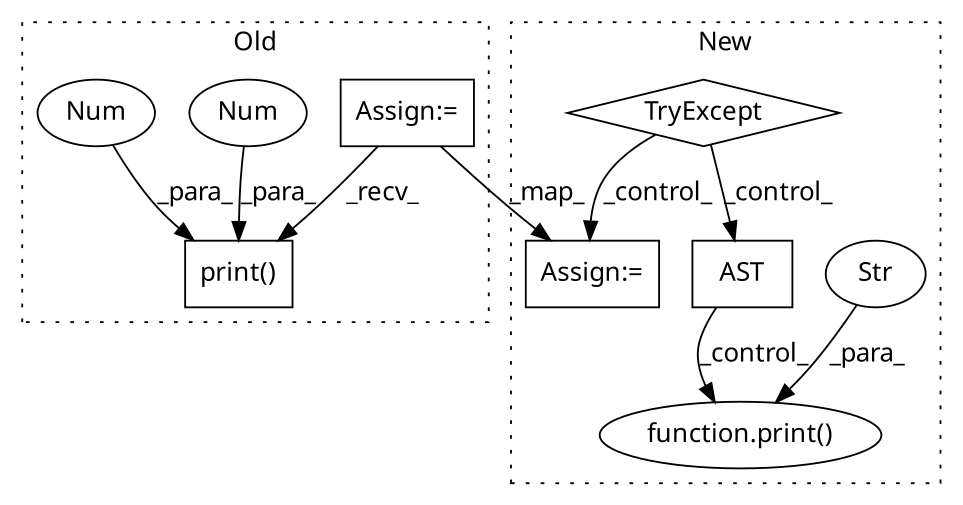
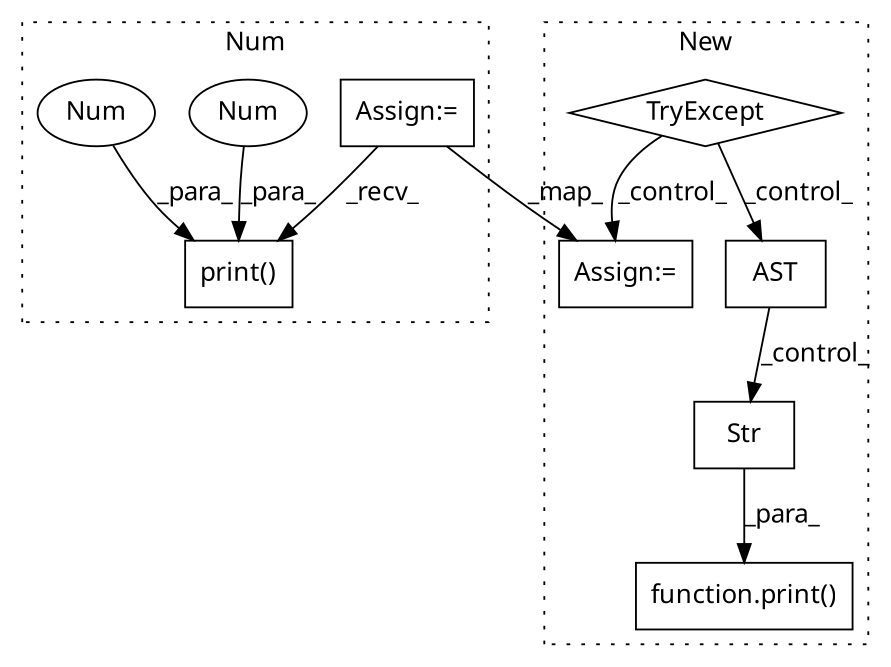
  digraph {
    fontname="Noto Sans"
    node [a=75 fontname="Noto Sans" l=3 shape=box]
    edge [fontname="Noto Sans"]
    n1 [l="20,1" label="print()" s="1962,1987"]
    n2 [a=76 l=2 label=Num s=1982 shape=ellipse]
    n3 [a=76 l=1 label=Num s=1986 shape=ellipse]
    n4 [a=68 label="Assign:=" s=1855]
-   n5 [l="6,1" label="function.print()" s="2034,2061" shape=ellipse]
-   n6 [a=66 l=21 label=Str s=2040 shape=ellipse]
+   n5 [l="6,1" label="function.print()" s="2034,2061"]
+   n6 [a=66 l=21 label=Str s=2040]
    n7 [a=2 l="7,0" label=AST s="1999,0"]
    n8 [a=71 l=17 label=TryExcept s=1885 shape=diamond]
    n9 [a=68 label="Assign:=" s=1909]
    subgraph cluster_1 {
-     label=Old
+     label=Num
      style=dotted
      n1
      n2
      n3
      n4
    }
    subgraph cluster_2 {
      label=New
      style=dotted
      n5
      n6
      n7
      n8
      n9
    }
    n2 -> n1 [label=_para_]
    n3 -> n1 [label=_para_]
    n4 -> n1 [label=_recv_]
    n4 -> n9 [label=_map_]
    n6 -> n5 [label=_para_]
-   n7 -> n5 [label=_control_]
+   n7 -> n6 [label=_control_]
    n8 -> n7 [label=_control_]
    n8 -> n9 [label=_control_]
  }
